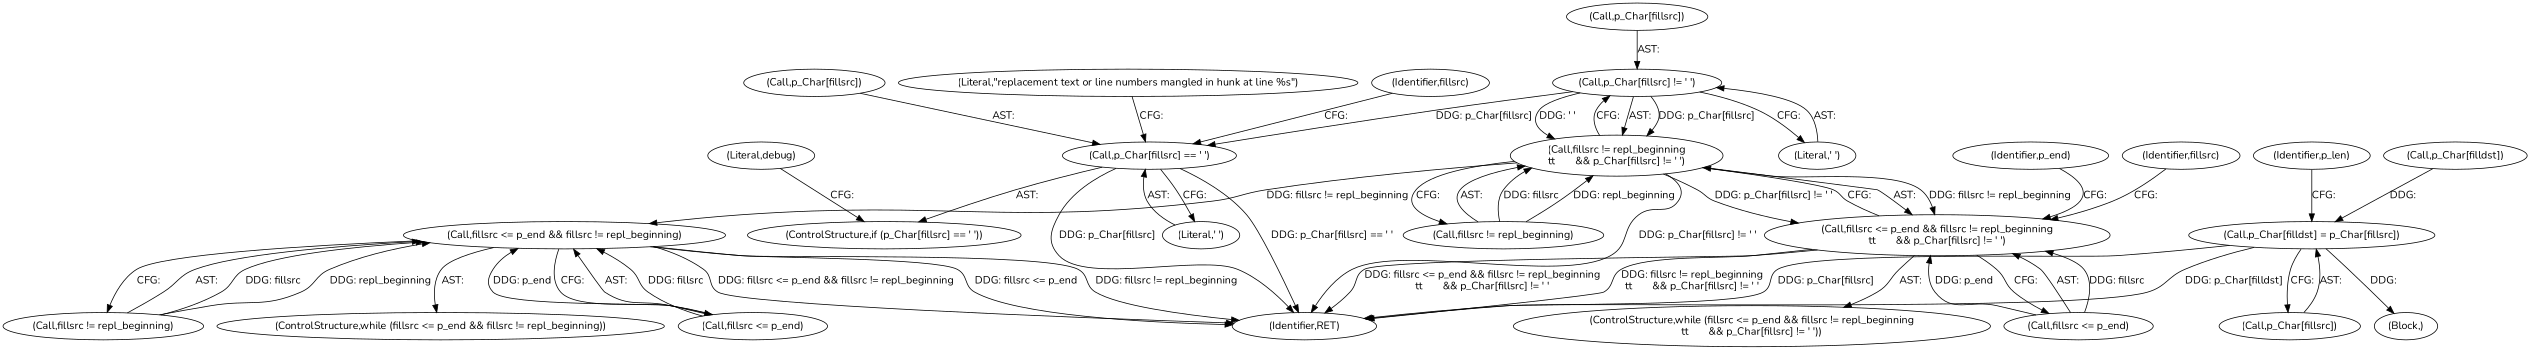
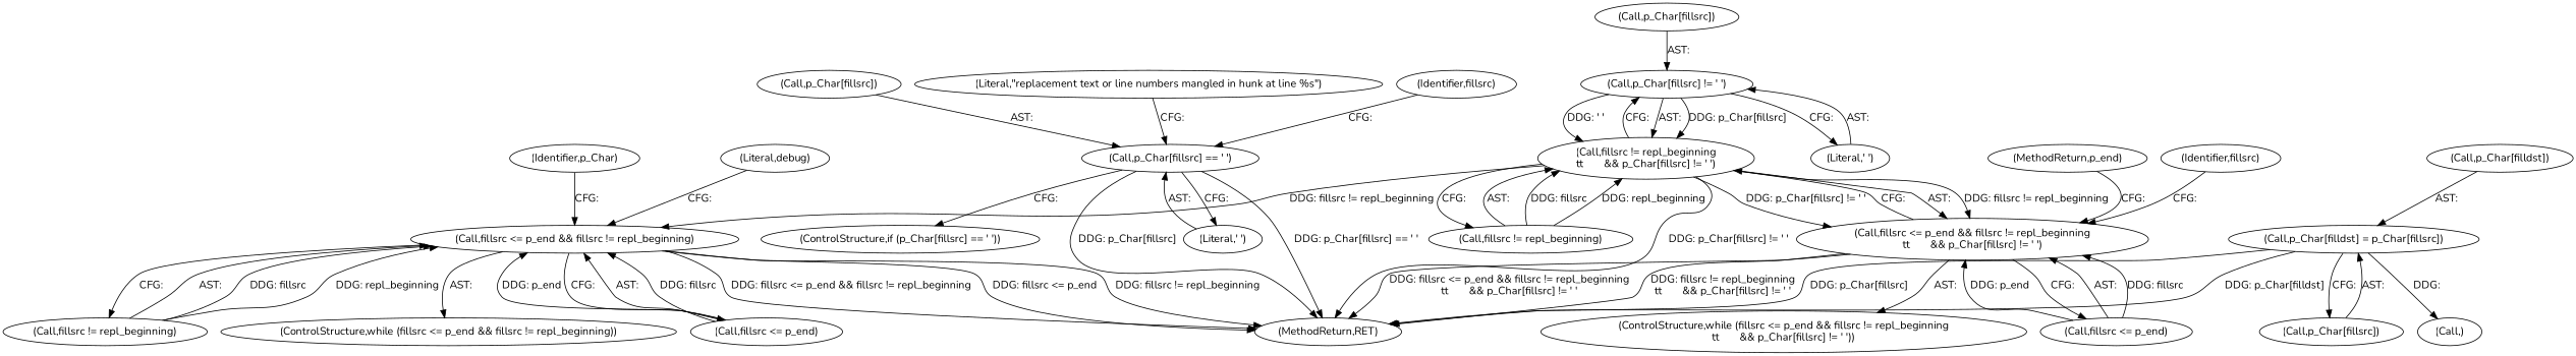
  digraph {
    fontname=Nunito
    node [fontname=Nunito]
    edge [fontname=Nunito]
    n1 [label="(Call,p_Char[fillsrc] != ' ')"]
    n2 [label="(Call,fillsrc != repl_beginning\n\t\t       && p_Char[fillsrc] != ' ')"]
    n3 [label="(Call,p_Char[fillsrc] == ' ')"]
    n4 [label="(Literal,' ')"]
    n5 [label="(Call,fillsrc <= p_end && fillsrc != repl_beginning\n\t\t       && p_Char[fillsrc] != ' ')"]
    n6 [label="(Call,fillsrc <= p_end && fillsrc != repl_beginning)"]
-   n7 [label="(Identifier,RET)"]
+   n7 [label="(MethodReturn,RET)"]
    n8 [label="(Call,fillsrc != repl_beginning)"]
    n9 [label="(Call,p_Char[filldst] = p_Char[fillsrc])"]
    n10 [label="(Call,p_Char[fillsrc])"]
-   n11 [label="(Block,)"]
+   n11 [label="(Call,)"]
    n12 [label="(Literal,' ')"]
    n13 [label="(ControlStructure,if (p_Char[fillsrc] == ' '))"]
    n14 [label="(ControlStructure,while (fillsrc <= p_end && fillsrc != repl_beginning\n\t\t       && p_Char[fillsrc] != ' '))"]
    n15 [label="(Call,fillsrc <= p_end)"]
    n16 [label="(ControlStructure,while (fillsrc <= p_end && fillsrc != repl_beginning))"]
    n17 [label="(Call,fillsrc <= p_end)"]
    n18 [label="(Call,fillsrc != repl_beginning)"]
    n19 [label="(Identifier,fillsrc)"]
    n20 [label="(Call,p_Char[fillsrc])"]
    n21 [label="(Identifier,fillsrc)"]
    n22 [label="(Call,p_Char[fillsrc])"]
    n23 [label="(Literal,\"replacement text or line numbers mangled in hunk at line %s\")"]
+   n24 [label="(Identifier,p_Char)"]
    n25 [label="(Literal,debug)"]
-   n26 [label="(Identifier,p_len)"]
-   n27 [label="(Identifier,p_end)"]
+   n27 [label="(MethodReturn,p_end)"]
    n28 [label="(Call,p_Char[filldst])"]
    n1 -> n2 [label="AST: "]
    n1 -> n2 [label="DDG: p_Char[fillsrc]"]
    n1 -> n2 [label="DDG: ' '"]
-   n1 -> n3 [label="DDG: p_Char[fillsrc]"]
    n1 -> n4 [label="CFG: "]
    n2 -> n1 [label="CFG: "]
    n2 -> n5 [label="AST: "]
    n2 -> n5 [label="DDG: fillsrc != repl_beginning"]
    n2 -> n5 [label="DDG: p_Char[fillsrc] != ' '"]
    n2 -> n6 [label="DDG: fillsrc != repl_beginning"]
    n2 -> n7 [label="DDG: p_Char[fillsrc] != ' '"]
    n2 -> n8 [label="CFG: "]
    n3 -> n7 [label="DDG: p_Char[fillsrc] == ' '"]
    n3 -> n7 [label="DDG: p_Char[fillsrc]"]
    n3 -> n12 [label="CFG: "]
-   n3 -> n13 [label="AST: "]
+   n3 -> n13 [label="CFG: "]
    n4 -> n1 [label="AST: "]
    n5 -> n2 [label="CFG: "]
    n5 -> n7 [label="DDG: fillsrc != repl_beginning\n\t\t       && p_Char[fillsrc] != ' '"]
    n5 -> n7 [label="DDG: fillsrc <= p_end && fillsrc != repl_beginning\n\t\t       && p_Char[fillsrc] != ' '"]
    n5 -> n14 [label="AST: "]
    n5 -> n15 [label="CFG: "]
    n6 -> n7 [label="DDG: fillsrc <= p_end"]
    n6 -> n7 [label="DDG: fillsrc != repl_beginning"]
    n6 -> n7 [label="DDG: fillsrc <= p_end && fillsrc != repl_beginning"]
    n6 -> n16 [label="AST: "]
    n6 -> n17 [label="CFG: "]
    n6 -> n18 [label="CFG: "]
    n8 -> n2 [label="AST: "]
    n8 -> n2 [label="DDG: fillsrc"]
    n8 -> n2 [label="DDG: repl_beginning"]
    n9 -> n7 [label="DDG: p_Char[fillsrc]"]
    n9 -> n7 [label="DDG: p_Char[filldst]"]
    n9 -> n10 [label="CFG: "]
    n9 -> n11 [label="DDG: "]
    n10 -> n9 [label="AST: "]
    n12 -> n3 [label="AST: "]
    n15 -> n5 [label="AST: "]
    n15 -> n5 [label="DDG: fillsrc"]
    n15 -> n5 [label="DDG: p_end"]
    n17 -> n6 [label="AST: "]
    n17 -> n6 [label="DDG: fillsrc"]
    n17 -> n6 [label="DDG: p_end"]
    n18 -> n6 [label="AST: "]
    n18 -> n6 [label="DDG: fillsrc"]
    n18 -> n6 [label="DDG: repl_beginning"]
    n19 -> n3 [label="CFG: "]
    n20 -> n1 [label="AST: "]
    n21 -> n5 [label="CFG: "]
    n22 -> n3 [label="AST: "]
    n23 -> n3 [label="CFG: "]
-   n25 -> n13 [label="CFG: "]
-   n26 -> n9 [label="CFG: "]
+   n24 -> n6 [label="CFG: "]
+   n25 -> n6 [label="CFG: "]
    n27 -> n5 [label="CFG: "]
-   n28 -> n9 [label="DDG: "]
+   n28 -> n9 [label="AST: "]
  }
